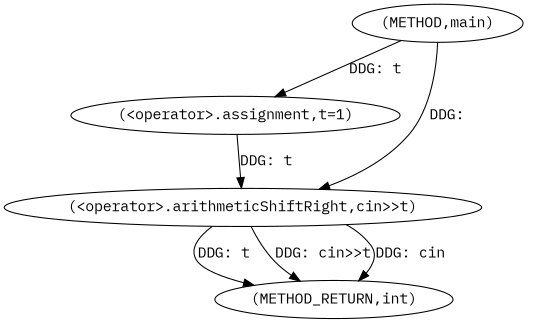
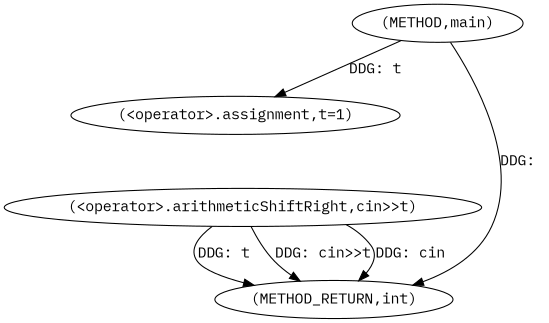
  digraph {
    fontname="IBM Plex Mono"
    node [fontname="IBM Plex Mono"]
    edge [fontname="IBM Plex Mono"]
    n1 [label="(METHOD,main)"]
    n2 [label="(<operator>.assignment,t=1)"]
    n3 [label="(<operator>.arithmeticShiftRight,cin>>t)"]
    n4 [label="(METHOD_RETURN,int)"]
    n1 -> n2 [label="DDG: t"]
-   n1 -> n3 [label="DDG: "]
-   n2 -> n3 [label="DDG: t"]
+   n1 -> n4 [label="DDG: "]
    n3 -> n4 [label="DDG: t"]
    n3 -> n4 [label="DDG: cin>>t"]
    n3 -> n4 [label="DDG: cin"]
  }
